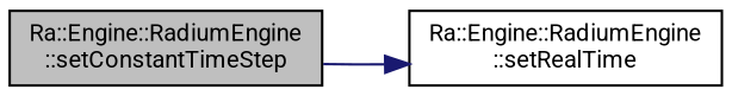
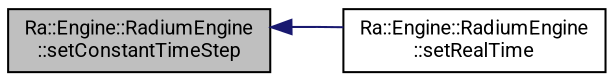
  digraph {
    rankdir=LR
    fontname=Roboto
    node [color=black fontname=Roboto fontsize=10 shape=record style=filled]
    n1 [fillcolor=grey75 fontcolor=black height=0.2 label="Ra::Engine::RadiumEngine\l::setConstantTimeStep" width=0.4]
    n2 [fillcolor=white height=0.2 label="Ra::Engine::RadiumEngine\l::setRealTime" width=0.4]
-   n1 -> n2 [color=midnightblue fontname=Roboto fontsize=10 labelfontname=Helvetica labelfontsize=10 style=solid]
+   n2 -> n1 [color=midnightblue fontname=Roboto fontsize=10 labelfontname=Helvetica labelfontsize=10 style=solid]
  }
